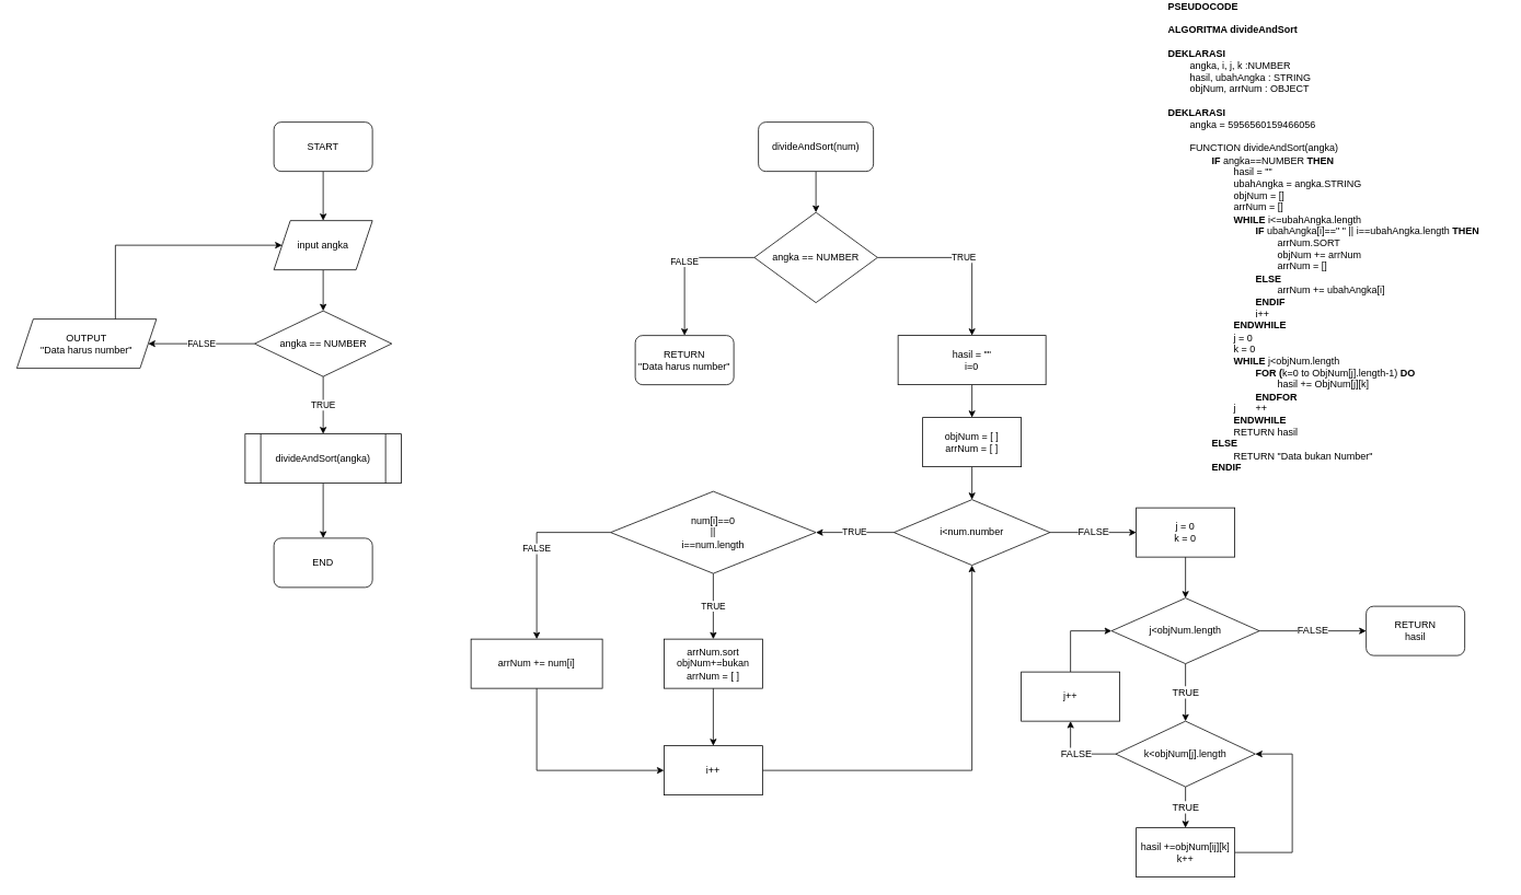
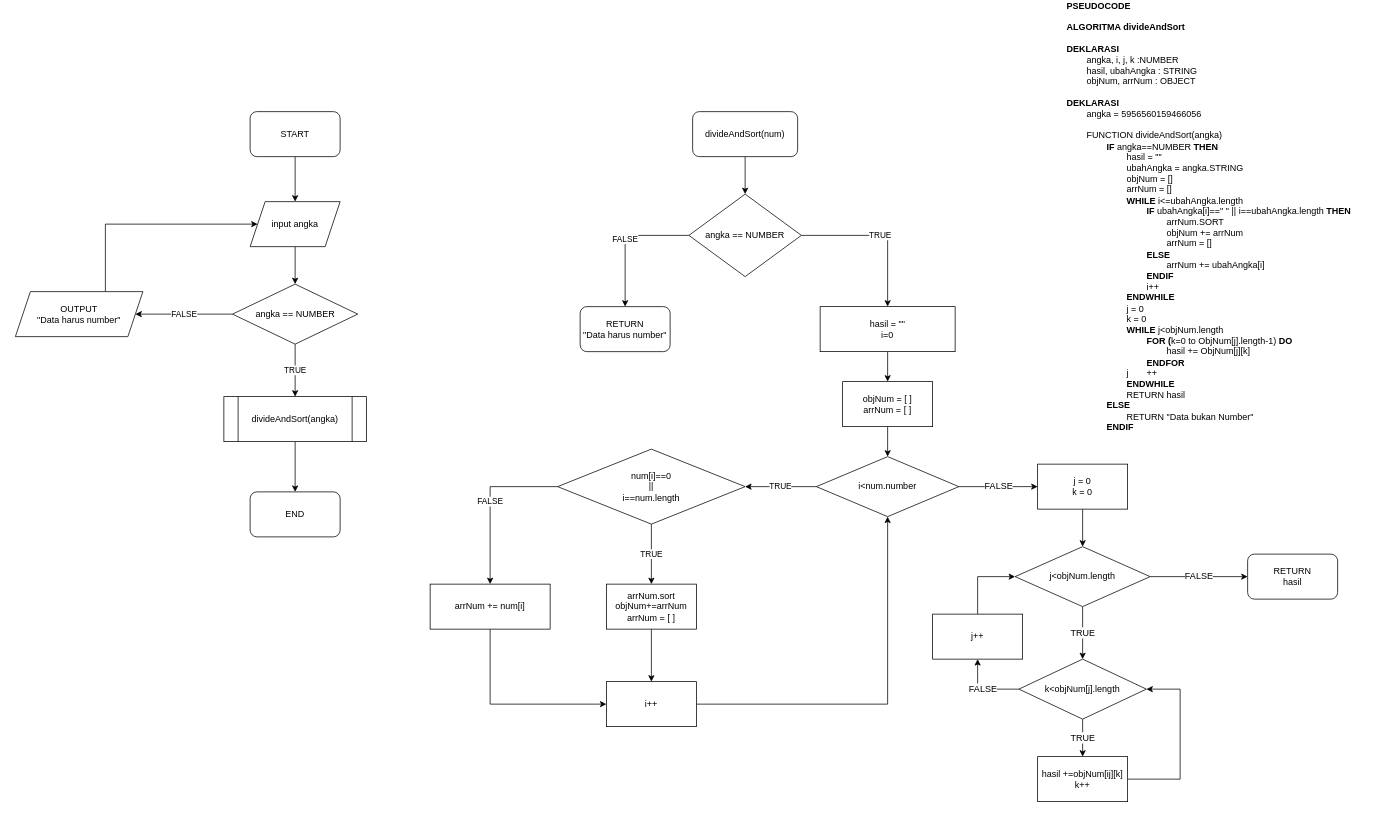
  <mxCell id="0" />
  <mxCell id="1" parent="0" />
  <mxCell id="2" value="" style="edgeStyle=orthogonalEdgeStyle;rounded=0;orthogonalLoop=1;jettySize=auto;html=1;" edge="1" parent="1" source="3" target="44"><mxGeometry relative="1" as="geometry" /></mxCell>
  <mxCell id="3" value="START" style="rounded=1;whiteSpace=wrap;html=1;" parent="1" vertex="1"><mxGeometry x="333" y="20" width="120" height="60" as="geometry" /></mxCell>
  <mxCell id="4" value="" style="edgeStyle=orthogonalEdgeStyle;rounded=0;orthogonalLoop=1;jettySize=auto;html=1;fontColor=#000000;" parent="1" source="5" target="6" edge="1"><mxGeometry relative="1" as="geometry" /></mxCell>
  <mxCell id="5" value="&lt;span&gt;divideAndSort(angka)&lt;/span&gt;" style="shape=process;whiteSpace=wrap;html=1;backgroundOutline=1;labelBackgroundColor=#FFFFFF;fontColor=#000000;" parent="1" vertex="1"><mxGeometry x="298" y="400" width="190" height="60" as="geometry" /></mxCell>
  <mxCell id="6" value="END" style="rounded=1;whiteSpace=wrap;html=1;labelBackgroundColor=#FFFFFF;fontColor=#000000;" parent="1" vertex="1"><mxGeometry x="333" y="527" width="120" height="60" as="geometry" /></mxCell>
  <mxCell id="7" value="" style="edgeStyle=orthogonalEdgeStyle;rounded=0;orthogonalLoop=1;jettySize=auto;html=1;fontColor=#000000;" parent="1" source="8" target="11" edge="1"><mxGeometry relative="1" as="geometry" /></mxCell>
  <mxCell id="8" value="divideAndSort(num)" style="rounded=1;whiteSpace=wrap;html=1;labelBackgroundColor=#FFFFFF;fontColor=#000000;" parent="1" vertex="1"><mxGeometry x="923" y="20" width="140" height="60" as="geometry" /></mxCell>
  <mxCell id="9" value="FALSE" style="edgeStyle=orthogonalEdgeStyle;rounded=0;orthogonalLoop=1;jettySize=auto;html=1;fontColor=#000000;" parent="1" source="11" target="12" edge="1"><mxGeometry relative="1" as="geometry" /></mxCell>
  <mxCell id="10" value="TRUE" style="edgeStyle=orthogonalEdgeStyle;rounded=0;orthogonalLoop=1;jettySize=auto;html=1;fontColor=#000000;" parent="1" source="11" target="14" edge="1"><mxGeometry relative="1" as="geometry" /></mxCell>
  <mxCell id="11" value="angka == NUMBER" style="rhombus;whiteSpace=wrap;html=1;labelBackgroundColor=#FFFFFF;fontColor=#000000;" parent="1" vertex="1"><mxGeometry x="918" y="130" width="150" height="110" as="geometry" /></mxCell>
  <mxCell id="12" value="RETURN&lt;br&gt;&quot;Data harus number&quot;" style="rounded=1;whiteSpace=wrap;html=1;labelBackgroundColor=#FFFFFF;fontColor=#000000;" parent="1" vertex="1"><mxGeometry x="773" y="280" width="120" height="60" as="geometry" /></mxCell>
  <mxCell id="13" value="" style="edgeStyle=orthogonalEdgeStyle;rounded=0;orthogonalLoop=1;jettySize=auto;html=1;fontColor=#000000;" parent="1" source="14" target="16" edge="1"><mxGeometry relative="1" as="geometry" /></mxCell>
  <mxCell id="14" value="hasil = &quot;&quot;&lt;br&gt;i=0" style="rounded=0;whiteSpace=wrap;html=1;labelBackgroundColor=#FFFFFF;fontColor=#000000;" parent="1" vertex="1"><mxGeometry x="1093" y="280" width="180" height="60" as="geometry" /></mxCell>
  <mxCell id="15" value="" style="edgeStyle=orthogonalEdgeStyle;rounded=0;orthogonalLoop=1;jettySize=auto;html=1;fontColor=#000000;" parent="1" source="16" target="19" edge="1"><mxGeometry relative="1" as="geometry" /></mxCell>
  <mxCell id="16" value="objNum = [ ]&lt;br&gt;arrNum = [ ]" style="rounded=0;whiteSpace=wrap;html=1;labelBackgroundColor=#FFFFFF;fontColor=#000000;" parent="1" vertex="1"><mxGeometry x="1123" y="380" width="120" height="60" as="geometry" /></mxCell>
  <mxCell id="17" value="TRUE" style="edgeStyle=orthogonalEdgeStyle;rounded=0;orthogonalLoop=1;jettySize=auto;html=1;fontColor=#000000;" parent="1" source="19" target="22" edge="1"><mxGeometry relative="1" as="geometry" /></mxCell>
  <mxCell id="18" value="FALSE" style="edgeStyle=orthogonalEdgeStyle;rounded=0;orthogonalLoop=1;jettySize=auto;html=1;fontSize=12;fontColor=#000000;" parent="1" source="19" target="30" edge="1"><mxGeometry relative="1" as="geometry" /></mxCell>
  <mxCell id="19" value="i&amp;lt;num.number" style="rhombus;whiteSpace=wrap;html=1;labelBackgroundColor=#FFFFFF;fontColor=#000000;" parent="1" vertex="1"><mxGeometry x="1088" y="480" width="190" height="80" as="geometry" /></mxCell>
  <mxCell id="20" value="TRUE" style="edgeStyle=orthogonalEdgeStyle;rounded=0;orthogonalLoop=1;jettySize=auto;html=1;fontColor=#000000;" parent="1" source="22" target="24" edge="1"><mxGeometry relative="1" as="geometry" /></mxCell>
  <mxCell id="21" value="FALSE" style="edgeStyle=orthogonalEdgeStyle;rounded=0;orthogonalLoop=1;jettySize=auto;html=1;fontColor=#000000;" parent="1" source="22" target="26" edge="1"><mxGeometry relative="1" as="geometry" /></mxCell>
  <mxCell id="22" value="num[i]==0&lt;br&gt;||&lt;br&gt;i==num.length" style="rhombus;whiteSpace=wrap;html=1;labelBackgroundColor=#FFFFFF;fontColor=#000000;" parent="1" vertex="1"><mxGeometry x="743" y="470" width="250" height="100" as="geometry" /></mxCell>
  <mxCell id="23" style="edgeStyle=orthogonalEdgeStyle;rounded=0;orthogonalLoop=1;jettySize=auto;html=1;fontColor=#000000;" parent="1" source="24" target="28" edge="1"><mxGeometry relative="1" as="geometry" /></mxCell>
- <mxCell id="24" value="arrNum.sort&lt;br&gt;objNum+=bukan&lt;br&gt;arrNum = [ ]" style="rounded=0;whiteSpace=wrap;html=1;labelBackgroundColor=#FFFFFF;fontColor=#000000;" parent="1" vertex="1"><mxGeometry x="808" y="650" width="120" height="60" as="geometry" /></mxCell>
+ <mxCell id="24" value="arrNum.sort&lt;br&gt;objNum+=arrNum&lt;br&gt;arrNum = [ ]" style="rounded=0;whiteSpace=wrap;html=1;labelBackgroundColor=#FFFFFF;fontColor=#000000;" parent="1" vertex="1"><mxGeometry x="808" y="650" width="120" height="60" as="geometry" /></mxCell>
  <mxCell id="25" style="edgeStyle=orthogonalEdgeStyle;rounded=0;orthogonalLoop=1;jettySize=auto;html=1;fontColor=#000000;" parent="1" source="26" target="28" edge="1"><mxGeometry relative="1" as="geometry"><Array as="points"><mxPoint x="653" y="810" /></Array></mxGeometry></mxCell>
  <mxCell id="26" value="arrNum += num[i]" style="rounded=0;whiteSpace=wrap;html=1;labelBackgroundColor=#FFFFFF;fontColor=#000000;" parent="1" vertex="1"><mxGeometry x="573" y="650" width="160" height="60" as="geometry" /></mxCell>
  <mxCell id="27" style="edgeStyle=orthogonalEdgeStyle;rounded=0;orthogonalLoop=1;jettySize=auto;html=1;fontSize=12;fontColor=#000000;" parent="1" source="28" target="19" edge="1"><mxGeometry relative="1" as="geometry" /></mxCell>
  <mxCell id="28" value="i++" style="rounded=0;whiteSpace=wrap;html=1;labelBackgroundColor=#FFFFFF;fontColor=#000000;" parent="1" vertex="1"><mxGeometry x="808" y="780" width="120" height="60" as="geometry" /></mxCell>
  <mxCell id="29" value="" style="edgeStyle=orthogonalEdgeStyle;rounded=0;orthogonalLoop=1;jettySize=auto;html=1;fontSize=12;fontColor=#000000;" parent="1" source="30" target="33" edge="1"><mxGeometry relative="1" as="geometry" /></mxCell>
  <mxCell id="30" value="j = 0&lt;br&gt;k = 0" style="rounded=0;whiteSpace=wrap;html=1;labelBackgroundColor=#FFFFFF;fontSize=12;fontColor=#000000;" parent="1" vertex="1"><mxGeometry x="1383" y="490" width="120" height="60" as="geometry" /></mxCell>
  <mxCell id="31" value="TRUE" style="edgeStyle=orthogonalEdgeStyle;rounded=0;orthogonalLoop=1;jettySize=auto;html=1;fontSize=12;fontColor=#000000;" parent="1" source="33" target="38" edge="1"><mxGeometry relative="1" as="geometry" /></mxCell>
  <mxCell id="32" value="FALSE" style="edgeStyle=orthogonalEdgeStyle;rounded=0;orthogonalLoop=1;jettySize=auto;html=1;entryX=0;entryY=0.5;entryDx=0;entryDy=0;fontSize=12;fontColor=#000000;" parent="1" source="33" target="41" edge="1"><mxGeometry relative="1" as="geometry" /></mxCell>
  <mxCell id="33" value="j&amp;lt;objNum.length" style="rhombus;whiteSpace=wrap;html=1;labelBackgroundColor=#FFFFFF;fontSize=12;fontColor=#000000;" parent="1" vertex="1"><mxGeometry x="1353" y="600" width="180" height="80" as="geometry" /></mxCell>
  <mxCell id="34" style="edgeStyle=orthogonalEdgeStyle;rounded=0;orthogonalLoop=1;jettySize=auto;html=1;fontSize=12;fontColor=#000000;entryX=1;entryY=0.5;entryDx=0;entryDy=0;" parent="1" source="35" target="38" edge="1"><mxGeometry relative="1" as="geometry"><mxPoint x="1563" y="800" as="targetPoint" /><Array as="points"><mxPoint x="1573" y="910" /><mxPoint x="1573" y="790" /></Array></mxGeometry></mxCell>
  <mxCell id="35" value="hasil +=objNum[ij][k]&lt;br&gt;k++" style="rounded=0;whiteSpace=wrap;html=1;labelBackgroundColor=#FFFFFF;fontSize=12;fontColor=#000000;" parent="1" vertex="1"><mxGeometry x="1383" y="880" width="120" height="60" as="geometry" /></mxCell>
  <mxCell id="36" value="TRUE" style="edgeStyle=orthogonalEdgeStyle;rounded=0;orthogonalLoop=1;jettySize=auto;html=1;fontSize=12;fontColor=#000000;" parent="1" source="38" target="35" edge="1"><mxGeometry relative="1" as="geometry" /></mxCell>
  <mxCell id="37" value="FALSE" style="edgeStyle=orthogonalEdgeStyle;rounded=0;orthogonalLoop=1;jettySize=auto;html=1;fontSize=12;fontColor=#000000;" parent="1" source="38" target="40" edge="1"><mxGeometry relative="1" as="geometry"><Array as="points"><mxPoint x="1303" y="790" /></Array></mxGeometry></mxCell>
  <mxCell id="38" value="k&amp;lt;objNum[j].length" style="rhombus;whiteSpace=wrap;html=1;labelBackgroundColor=#FFFFFF;fontSize=12;fontColor=#000000;" parent="1" vertex="1"><mxGeometry x="1358" y="750" width="170" height="80" as="geometry" /></mxCell>
  <mxCell id="39" style="edgeStyle=orthogonalEdgeStyle;rounded=0;orthogonalLoop=1;jettySize=auto;html=1;entryX=0;entryY=0.5;entryDx=0;entryDy=0;fontSize=12;fontColor=#000000;" parent="1" source="40" target="33" edge="1"><mxGeometry relative="1" as="geometry" /></mxCell>
  <mxCell id="40" value="j++" style="rounded=0;whiteSpace=wrap;html=1;labelBackgroundColor=#FFFFFF;fontSize=12;fontColor=#000000;" parent="1" vertex="1"><mxGeometry x="1243" y="690" width="120" height="60" as="geometry" /></mxCell>
  <mxCell id="41" value="RETURN&lt;br&gt;hasil" style="rounded=1;whiteSpace=wrap;html=1;labelBackgroundColor=#FFFFFF;fontSize=12;fontColor=#000000;" parent="1" vertex="1"><mxGeometry x="1663" y="610" width="120" height="60" as="geometry" /></mxCell>
  <mxCell id="42" value="&lt;b&gt;PSEUDOCODE&lt;br&gt;&lt;br&gt;ALGORITMA divideAndSort&lt;br&gt;&lt;/b&gt;&lt;br&gt;&lt;b&gt;DEKLARASI&lt;br&gt;&lt;/b&gt;&#09;&#09;&lt;span style=&quot;white-space: pre&quot;&gt;&#09;&lt;/span&gt;angka, i, j, k :NUMBER&lt;br&gt;&#09;&#09;&lt;span style=&quot;white-space: pre&quot;&gt;&#09;&lt;/span&gt;hasil, ubahAngka : STRING&lt;br&gt;&#09;&#09;&lt;span style=&quot;white-space: pre&quot;&gt;&#09;&lt;/span&gt;objNum, arrNum : OBJECT&lt;br&gt;&lt;br&gt;&lt;b&gt;DEKLARASI&lt;br&gt;&lt;/b&gt;&#09;&lt;span style=&quot;text-align: center&quot;&gt;&lt;span style=&quot;white-space: pre&quot;&gt;&#09;&lt;/span&gt;angka = 5956560159466056&lt;span style=&quot;white-space: pre&quot;&gt;&#09;&lt;/span&gt;&lt;br&gt;&lt;br&gt;&lt;span style=&quot;white-space: pre&quot;&gt;&#09;&lt;/span&gt;FUNCTION divideAndSort(angka)&lt;br&gt;&lt;span style=&quot;white-space: pre&quot;&gt;&#09;&lt;/span&gt;&lt;span style=&quot;white-space: pre&quot;&gt;&#09;&lt;/span&gt;&lt;b&gt;IF &lt;/b&gt;angka==NUMBER &lt;b&gt;THEN&lt;br&gt;&lt;/b&gt;&lt;span style=&quot;white-space: pre&quot;&gt;&#09;&lt;/span&gt;&lt;span style=&quot;white-space: pre&quot;&gt;&#09;&lt;span style=&quot;white-space: pre&quot;&gt;&#09;&lt;/span&gt;h&lt;/span&gt;asil = &quot;&quot;&lt;br&gt;&lt;span style=&quot;white-space: pre&quot;&gt;&#09;&lt;/span&gt;&lt;span style=&quot;white-space: pre&quot;&gt;&#09;&lt;/span&gt;&lt;span style=&quot;white-space: pre&quot;&gt;&#09;&lt;/span&gt;ubahAngka = angka.STRING&lt;br&gt;&lt;span style=&quot;white-space: pre&quot;&gt;&#09;&lt;/span&gt;&lt;span style=&quot;white-space: pre&quot;&gt;&#09;&lt;/span&gt;&lt;span style=&quot;white-space: pre&quot;&gt;&#09;&lt;/span&gt;objNum = []&lt;br&gt;&lt;span style=&quot;white-space: pre&quot;&gt;&#09;&lt;/span&gt;&lt;span style=&quot;white-space: pre&quot;&gt;&#09;&lt;/span&gt;&lt;span style=&quot;white-space: pre&quot;&gt;&#09;&lt;/span&gt;arrNum = []&lt;br&gt;&lt;span style=&quot;white-space: pre&quot;&gt;&#09;&lt;/span&gt;&lt;span style=&quot;white-space: pre&quot;&gt;&#09;&lt;/span&gt;&lt;span style=&quot;white-space: pre&quot;&gt;&#09;&lt;/span&gt;&lt;b&gt;WHILE &lt;/b&gt;i&amp;lt;=ubahAngka.length&lt;br&gt;&lt;span style=&quot;white-space: pre&quot;&gt;&#09;&lt;/span&gt;&lt;span style=&quot;white-space: pre&quot;&gt;&#09;&lt;/span&gt;&lt;span style=&quot;white-space: pre&quot;&gt;&#09;&lt;/span&gt;&lt;span style=&quot;white-space: pre&quot;&gt;&#09;&lt;/span&gt;&lt;b&gt;IF &lt;/b&gt;ubahAngka[i]==&quot; &quot; || i==ubahAngka.length &lt;b&gt;THEN&lt;/b&gt;&lt;br&gt;&lt;span style=&quot;font-weight: bold ; white-space: pre&quot;&gt;&#09;&lt;/span&gt;&lt;span style=&quot;font-weight: bold ; white-space: pre&quot;&gt;&#09;&lt;/span&gt;&lt;span style=&quot;font-weight: bold ; white-space: pre&quot;&gt;&#09;&lt;/span&gt;&lt;span style=&quot;font-weight: bold ; white-space: pre&quot;&gt;&#09;&lt;/span&gt;&lt;span style=&quot;font-weight: bold ; white-space: pre&quot;&gt;&#09;&lt;/span&gt;arrNum.SORT&lt;br&gt;&lt;span style=&quot;white-space: pre&quot;&gt;&#09;&lt;/span&gt;&lt;span style=&quot;white-space: pre&quot;&gt;&#09;&lt;/span&gt;&lt;span style=&quot;white-space: pre&quot;&gt;&#09;&lt;/span&gt;&lt;span style=&quot;white-space: pre&quot;&gt;&#09;&lt;/span&gt;&lt;span style=&quot;white-space: pre&quot;&gt;&#09;&lt;/span&gt;objNum += arrNum&lt;br&gt;&lt;span style=&quot;white-space: pre&quot;&gt;&#09;&lt;/span&gt;&lt;span style=&quot;white-space: pre&quot;&gt;&#09;&lt;/span&gt;&lt;span style=&quot;white-space: pre&quot;&gt;&#09;&lt;/span&gt;&lt;span style=&quot;white-space: pre&quot;&gt;&#09;&lt;/span&gt;&lt;span style=&quot;white-space: pre&quot;&gt;&#09;&lt;/span&gt;arrNum = []&lt;br&gt;&lt;span style=&quot;white-space: pre&quot;&gt;&#09;&lt;/span&gt;&lt;span style=&quot;white-space: pre&quot;&gt;&#09;&lt;/span&gt;&lt;span style=&quot;white-space: pre&quot;&gt;&#09;&lt;/span&gt;&lt;span style=&quot;white-space: pre&quot;&gt;&#09;&lt;/span&gt;&lt;b&gt;ELSE&lt;br&gt;&lt;/b&gt;&lt;span style=&quot;white-space: pre&quot;&gt;&#09;&lt;/span&gt;&lt;span style=&quot;white-space: pre&quot;&gt;&#09;&lt;/span&gt;&lt;span style=&quot;white-space: pre&quot;&gt;&#09;&lt;/span&gt;&lt;span style=&quot;white-space: pre&quot;&gt;&#09;&lt;/span&gt;&lt;span style=&quot;white-space: pre&quot;&gt;&#09;&lt;/span&gt;arrNum += ubahAngka[i]&lt;br&gt;&lt;span style=&quot;white-space: pre&quot;&gt;&#09;&lt;/span&gt;&lt;span style=&quot;white-space: pre&quot;&gt;&#09;&lt;/span&gt;&lt;span style=&quot;white-space: pre&quot;&gt;&#09;&lt;/span&gt;&lt;span style=&quot;white-space: pre&quot;&gt;&#09;&lt;/span&gt;&lt;b&gt;ENDIF&lt;br&gt;&lt;/b&gt;&lt;span style=&quot;white-space: pre&quot;&gt;&#09;&lt;/span&gt;&lt;span style=&quot;white-space: pre&quot;&gt;&#09;&lt;/span&gt;&lt;span style=&quot;white-space: pre&quot;&gt;&#09;&lt;/span&gt;&lt;span style=&quot;white-space: pre&quot;&gt;&#09;&lt;/span&gt;i++&lt;br&gt;&lt;span style=&quot;white-space: pre&quot;&gt;&#09;&lt;/span&gt;&lt;span style=&quot;white-space: pre&quot;&gt;&#09;&lt;/span&gt;&lt;span style=&quot;white-space: pre&quot;&gt;&#09;&lt;/span&gt;&lt;b&gt;ENDWHILE&lt;/b&gt;&lt;br&gt;&lt;span style=&quot;white-space: pre&quot;&gt;&#09;&lt;/span&gt;&lt;span style=&quot;white-space: pre&quot;&gt;&#09;&lt;/span&gt;&lt;span style=&quot;white-space: pre&quot;&gt;&#09;&lt;/span&gt;j = 0&lt;br&gt;&lt;span style=&quot;white-space: pre&quot;&gt;&lt;span style=&quot;white-space: pre&quot;&gt;&#09;&lt;/span&gt;&lt;span style=&quot;white-space: pre&quot;&gt;&#09;&lt;/span&gt;&lt;span style=&quot;white-space: pre&quot;&gt;&#09;&lt;/span&gt;k = 0&lt;br/&gt;&lt;/span&gt;&lt;span style=&quot;white-space: pre&quot;&gt;&#09;&lt;/span&gt;&lt;span style=&quot;white-space: pre&quot;&gt;&#09;&lt;/span&gt;&lt;span style=&quot;white-space: pre&quot;&gt;&#09;&lt;/span&gt;&lt;b&gt;WHILE &lt;/b&gt;j&amp;lt;objNum.length&lt;br&gt;&lt;span style=&quot;white-space: pre&quot;&gt;&#09;&lt;/span&gt;&lt;span style=&quot;white-space: pre&quot;&gt;&#09;&lt;/span&gt;&lt;span style=&quot;white-space: pre&quot;&gt;&#09;&lt;/span&gt;&lt;span style=&quot;white-space: pre&quot;&gt;&#09;&lt;/span&gt;&lt;b&gt;FOR (&lt;/b&gt;k=0 to ObjNum[j].length-1) &lt;b&gt;DO&lt;/b&gt;&lt;br&gt;&lt;span style=&quot;font-weight: bold ; white-space: pre&quot;&gt;&#09;&lt;/span&gt;&lt;span style=&quot;font-weight: bold ; white-space: pre&quot;&gt;&#09;&lt;/span&gt;&lt;span style=&quot;font-weight: bold ; white-space: pre&quot;&gt;&#09;&lt;/span&gt;&lt;span style=&quot;font-weight: bold ; white-space: pre&quot;&gt;&#09;&lt;/span&gt;&lt;span style=&quot;font-weight: bold ; white-space: pre&quot;&gt;&#09;&lt;/span&gt;hasil += ObjNum[j][k]&lt;br&gt;&lt;span style=&quot;white-space: pre&quot;&gt;&#09;&lt;/span&gt;&lt;span style=&quot;white-space: pre&quot;&gt;&#09;&lt;/span&gt;&lt;span style=&quot;white-space: pre&quot;&gt;&#09;&lt;/span&gt;&lt;span style=&quot;white-space: pre&quot;&gt;&#09;&lt;/span&gt;&lt;b&gt;ENDFOR&lt;br&gt;&lt;/b&gt;&lt;span style=&quot;white-space: pre&quot;&gt;&#09;&lt;/span&gt;&lt;span style=&quot;white-space: pre&quot;&gt;&#09;&lt;/span&gt;&lt;span style=&quot;white-space: pre&quot;&gt;&#09;&lt;/span&gt;j&lt;span style=&quot;white-space: pre&quot;&gt;&#09;&lt;/span&gt;++&lt;br&gt;&lt;span style=&quot;white-space: pre&quot;&gt;&#09;&lt;/span&gt;&lt;span style=&quot;white-space: pre&quot;&gt;&#09;&lt;/span&gt;&lt;span style=&quot;white-space: pre&quot;&gt;&#09;&lt;/span&gt;&lt;b&gt;ENDWHILE&lt;br&gt;&lt;/b&gt;&lt;span style=&quot;white-space: pre&quot;&gt;&#09;&lt;/span&gt;&lt;span style=&quot;white-space: pre&quot;&gt;&#09;&lt;/span&gt;&lt;span style=&quot;white-space: pre&quot;&gt;&#09;&lt;/span&gt;RETURN hasil&lt;br&gt;&lt;span style=&quot;white-space: pre&quot;&gt;&#09;&lt;/span&gt;&lt;span style=&quot;white-space: pre&quot;&gt;&#09;&lt;/span&gt;&lt;b&gt;ELSE&lt;br&gt;&lt;/b&gt;&lt;span style=&quot;white-space: pre&quot;&gt;&#09;&lt;/span&gt;&lt;span style=&quot;white-space: pre&quot;&gt;&#09;&lt;/span&gt;&lt;span style=&quot;white-space: pre&quot;&gt;&#09;&lt;/span&gt;RETURN &quot;Data bukan Number&quot;&lt;br&gt;&lt;span style=&quot;white-space: pre&quot;&gt;&#09;&lt;/span&gt;&lt;span style=&quot;white-space: pre&quot;&gt;&#09;&lt;/span&gt;&lt;b&gt;ENDIF&lt;/b&gt;&lt;br&gt;&lt;/span&gt;" style="text;html=1;strokeColor=none;fillColor=none;align=left;verticalAlign=middle;whiteSpace=wrap;rounded=0;labelBackgroundColor=#FFFFFF;fontSize=12;fontColor=#000000;" parent="1" vertex="1"><mxGeometry x="1420" y="100" width="410" height="120" as="geometry" /></mxCell>
  <mxCell id="43" value="" style="edgeStyle=orthogonalEdgeStyle;rounded=0;orthogonalLoop=1;jettySize=auto;html=1;" edge="1" parent="1" source="44" target="47"><mxGeometry relative="1" as="geometry" /></mxCell>
  <mxCell id="44" value="input angka" style="shape=parallelogram;perimeter=parallelogramPerimeter;whiteSpace=wrap;html=1;fixedSize=1;" vertex="1" parent="1"><mxGeometry x="333" y="140" width="120" height="60" as="geometry" /></mxCell>
  <mxCell id="45" value="TRUE" style="edgeStyle=orthogonalEdgeStyle;rounded=0;orthogonalLoop=1;jettySize=auto;html=1;" edge="1" parent="1" source="47" target="5"><mxGeometry relative="1" as="geometry" /></mxCell>
  <mxCell id="46" value="FALSE" style="edgeStyle=orthogonalEdgeStyle;rounded=0;orthogonalLoop=1;jettySize=auto;html=1;" edge="1" parent="1" source="47" target="49"><mxGeometry relative="1" as="geometry" /></mxCell>
  <mxCell id="47" value="angka == NUMBER" style="rhombus;whiteSpace=wrap;html=1;" vertex="1" parent="1"><mxGeometry x="309.5" y="250" width="167" height="80" as="geometry" /></mxCell>
  <mxCell id="48" style="edgeStyle=orthogonalEdgeStyle;rounded=0;orthogonalLoop=1;jettySize=auto;html=1;entryX=0;entryY=0.5;entryDx=0;entryDy=0;" edge="1" parent="1" source="49" target="44"><mxGeometry relative="1" as="geometry"><Array as="points"><mxPoint x="140" y="170" /></Array></mxGeometry></mxCell>
  <mxCell id="49" value="OUTPUT&lt;br&gt;&quot;Data harus number&quot;" style="shape=parallelogram;perimeter=parallelogramPerimeter;whiteSpace=wrap;html=1;fixedSize=1;" vertex="1" parent="1"><mxGeometry x="20" y="260" width="170" height="60" as="geometry" /></mxCell>
